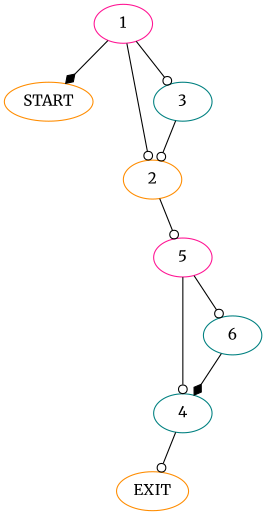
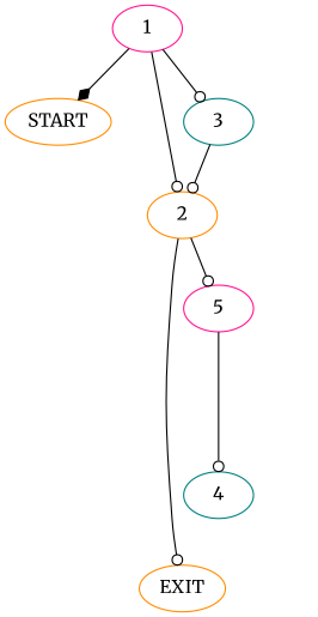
  digraph {
    fontname=Merriweather
    node [color=darkorange fontname=Merriweather]
    edge [arrowhead=odot fontname=Merriweather]
    n1 [label=START]
    1 [color=deeppink]
    2
    3 [color=teal]
    n5 [label=EXIT]
    5 [color=deeppink]
    4 [color=teal]
-   6 [color=teal]
    1 -> n1 [arrowhead=diamond]
    1 -> 2
    1 -> 3
    2 -> 5
    3 -> 2
    5 -> 4
-   5 -> 6
-   4 -> n5
-   6 -> 4 [arrowhead=diamond]
+   2 -> n5
  }
